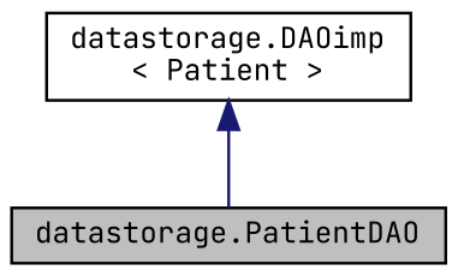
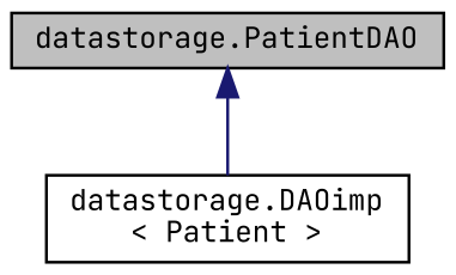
  digraph {
    fontname="JetBrains Mono"
    node [color=black fontname="JetBrains Mono" fontsize=10 shape=record style=filled]
    n1 [fillcolor=grey75 fontcolor=black height=0.2 label="datastorage.PatientDAO" width=0.4]
    n2 [fillcolor=white height=0.2 label="datastorage.DAOimp\l\< Patient \>" width=0.4]
-   n2 -> n1 [color=midnightblue dir=back fontname="JetBrains Mono" fontsize=10 labelfontname=Helvetica labelfontsize=10 style=solid]
+   n1 -> n2 [color=midnightblue dir=back fontname="JetBrains Mono" fontsize=10 labelfontname=Helvetica labelfontsize=10 style=solid]
  }
